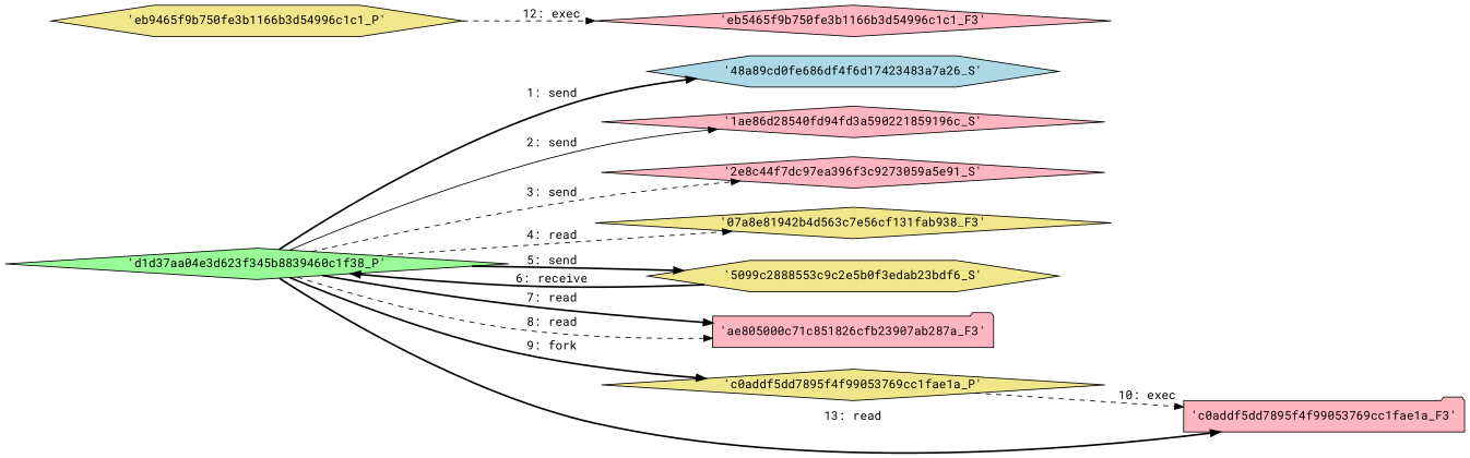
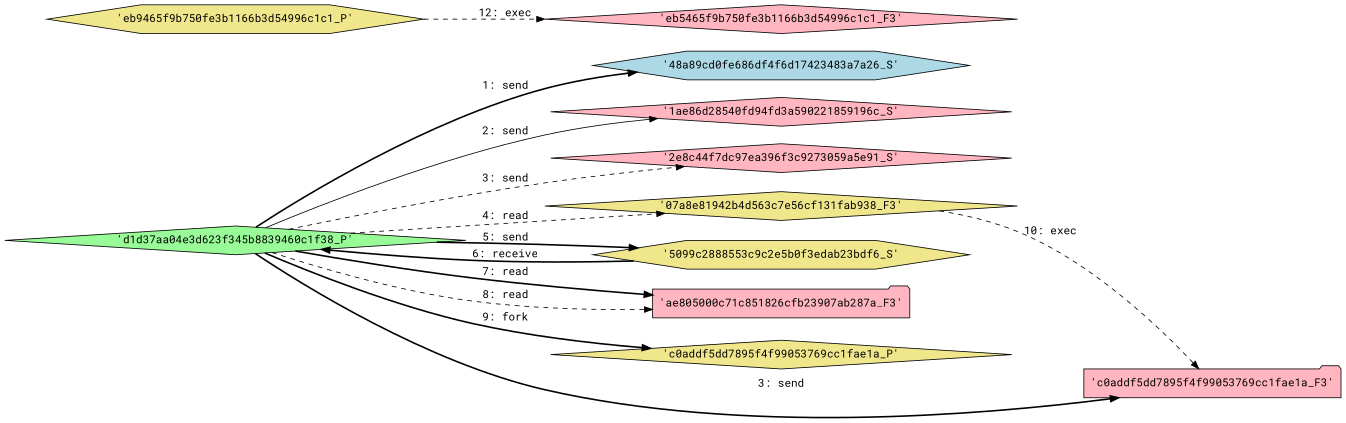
  digraph {
    engine=neato
    fixedsize=false
    fontname="Roboto Mono"
    fontsize=10
    nodesep=0.3
    rankdir=LR
    ranksep=0
    splines=true
    node [fillcolor=lightpink fontname="Roboto Mono" node_type=Socket shape=diamond style=filled]
    edge [fontname="Roboto Mono" style=bold]
    "'48a89cd0fe686df4f6d17423483a7a26_S'" [fillcolor=lightblue shape=hexagon]
    "'d1d37aa04e3d623f345b8839460c1f38_P'" [fillcolor=palegreen node_type=Process]
    "'1ae86d28540fd94fd3a590221859196c_S'"
    "'2e8c44f7dc97ea396f3c9273059a5e91_S'"
    "'07a8e81942b4d563c7e56cf131fab938_F3'" [fillcolor=khaki node_type=file]
    "'5099c2888553c9c2e5b0f3edab23bdf6_S'" [fillcolor=khaki shape=hexagon]
    "'ae805000c71c851826cfb23907ab287a_F3'" [node_type=file shape=folder]
    "'c0addf5dd7895f4f99053769cc1fae1a_P'" [fillcolor=khaki node_type=Process]
    "'c0addf5dd7895f4f99053769cc1fae1a_F3'" [node_type=file shape=folder]
    "'eb9465f9b750fe3b1166b3d54996c1c1_P'" [fillcolor=khaki node_type=Process shape=hexagon]
    n11 [label="'eb5465f9b750fe3b1166b3d54996c1c1_F3'" node_type=File]
    "'d1d37aa04e3d623f345b8839460c1f38_P'" -> "'48a89cd0fe686df4f6d17423483a7a26_S'" [label="1: send"]
    "'d1d37aa04e3d623f345b8839460c1f38_P'" -> "'1ae86d28540fd94fd3a590221859196c_S'" [label="2: send" style=solid]
    "'d1d37aa04e3d623f345b8839460c1f38_P'" -> "'2e8c44f7dc97ea396f3c9273059a5e91_S'" [label="3: send" style=dashed]
    "'d1d37aa04e3d623f345b8839460c1f38_P'" -> "'07a8e81942b4d563c7e56cf131fab938_F3'" [label="4: read" style=dashed]
    "'d1d37aa04e3d623f345b8839460c1f38_P'" -> "'5099c2888553c9c2e5b0f3edab23bdf6_S'" [label="5: send"]
    "'d1d37aa04e3d623f345b8839460c1f38_P'" -> "'ae805000c71c851826cfb23907ab287a_F3'" [label="7: read"]
    "'d1d37aa04e3d623f345b8839460c1f38_P'" -> "'ae805000c71c851826cfb23907ab287a_F3'" [label="8: read" style=dashed]
    "'d1d37aa04e3d623f345b8839460c1f38_P'" -> "'c0addf5dd7895f4f99053769cc1fae1a_P'" [label="9: fork"]
-   "'d1d37aa04e3d623f345b8839460c1f38_P'" -> "'c0addf5dd7895f4f99053769cc1fae1a_F3'" [label="13: read"]
+   "'d1d37aa04e3d623f345b8839460c1f38_P'" -> "'c0addf5dd7895f4f99053769cc1fae1a_F3'" [label="3: send"]
    "'5099c2888553c9c2e5b0f3edab23bdf6_S'" -> "'d1d37aa04e3d623f345b8839460c1f38_P'" [label="6: receive"]
-   "'c0addf5dd7895f4f99053769cc1fae1a_P'" -> "'c0addf5dd7895f4f99053769cc1fae1a_F3'" [label="10: exec" style=dashed]
+   "'07a8e81942b4d563c7e56cf131fab938_F3'" -> "'c0addf5dd7895f4f99053769cc1fae1a_F3'" [label="10: exec" style=dashed]
    "'eb9465f9b750fe3b1166b3d54996c1c1_P'" -> n11 [label="12: exec" style=dashed]
  }
